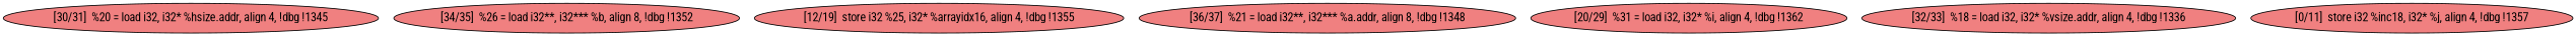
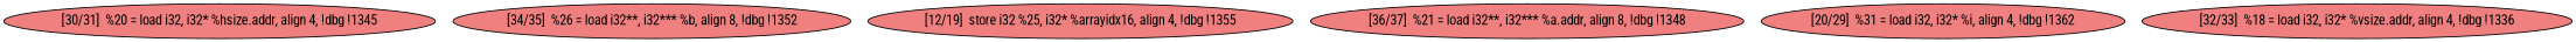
  digraph {
    fontname="Roboto Condensed"
    node [fillcolor=lightcoral shape=ellipse style=filled fontname="Roboto Condensed"]
    n1 [label="[30/31]  %20 = load i32, i32* %hsize.addr, align 4, !dbg !1345"]
    n2 [label="[34/35]  %26 = load i32**, i32*** %b, align 8, !dbg !1352"]
    n3 [label="[12/19]  store i32 %25, i32* %arrayidx16, align 4, !dbg !1355"]
    n4 [label="[36/37]  %21 = load i32**, i32*** %a.addr, align 8, !dbg !1348"]
    n5 [label="[20/29]  %31 = load i32, i32* %i, align 4, !dbg !1362"]
    n6 [label="[32/33]  %18 = load i32, i32* %vsize.addr, align 4, !dbg !1336"]
-   n7 [label="[0/11]  store i32 %inc18, i32* %j, align 4, !dbg !1357"]
  }
